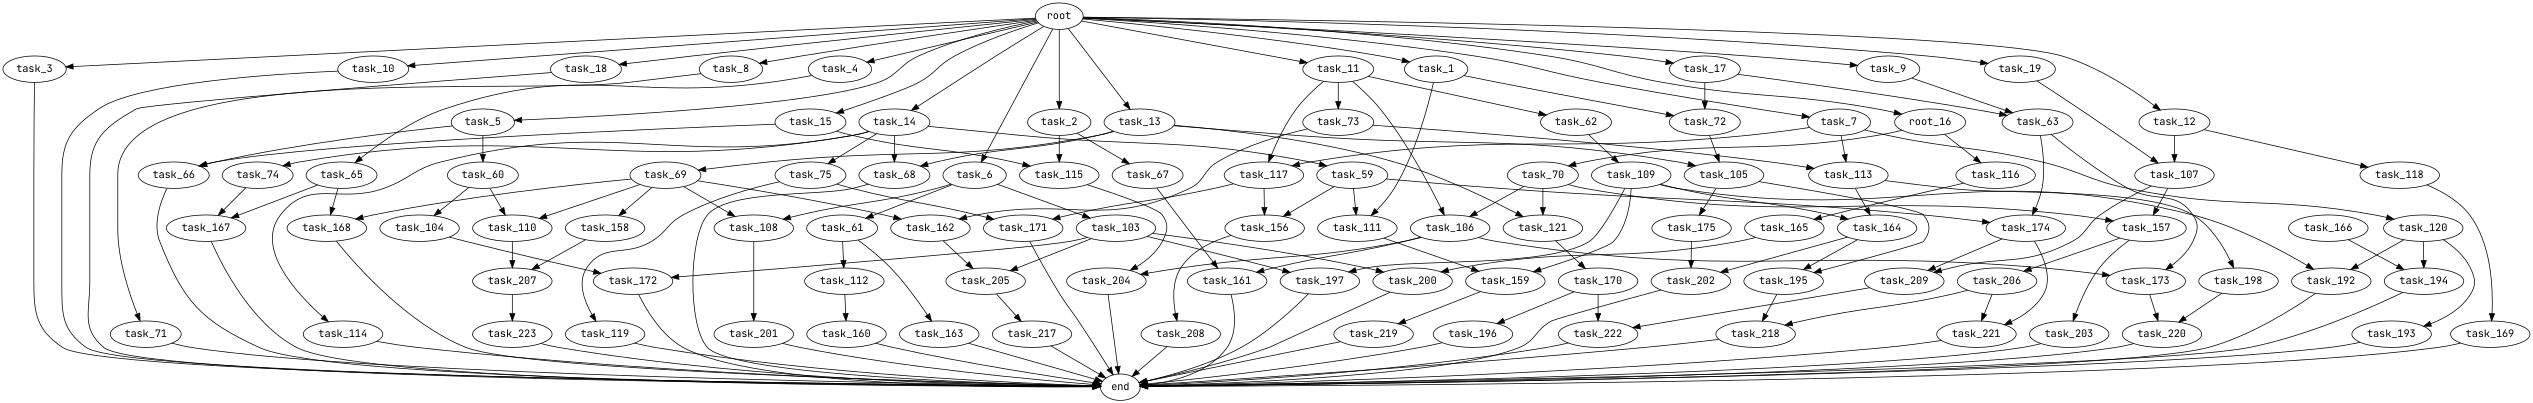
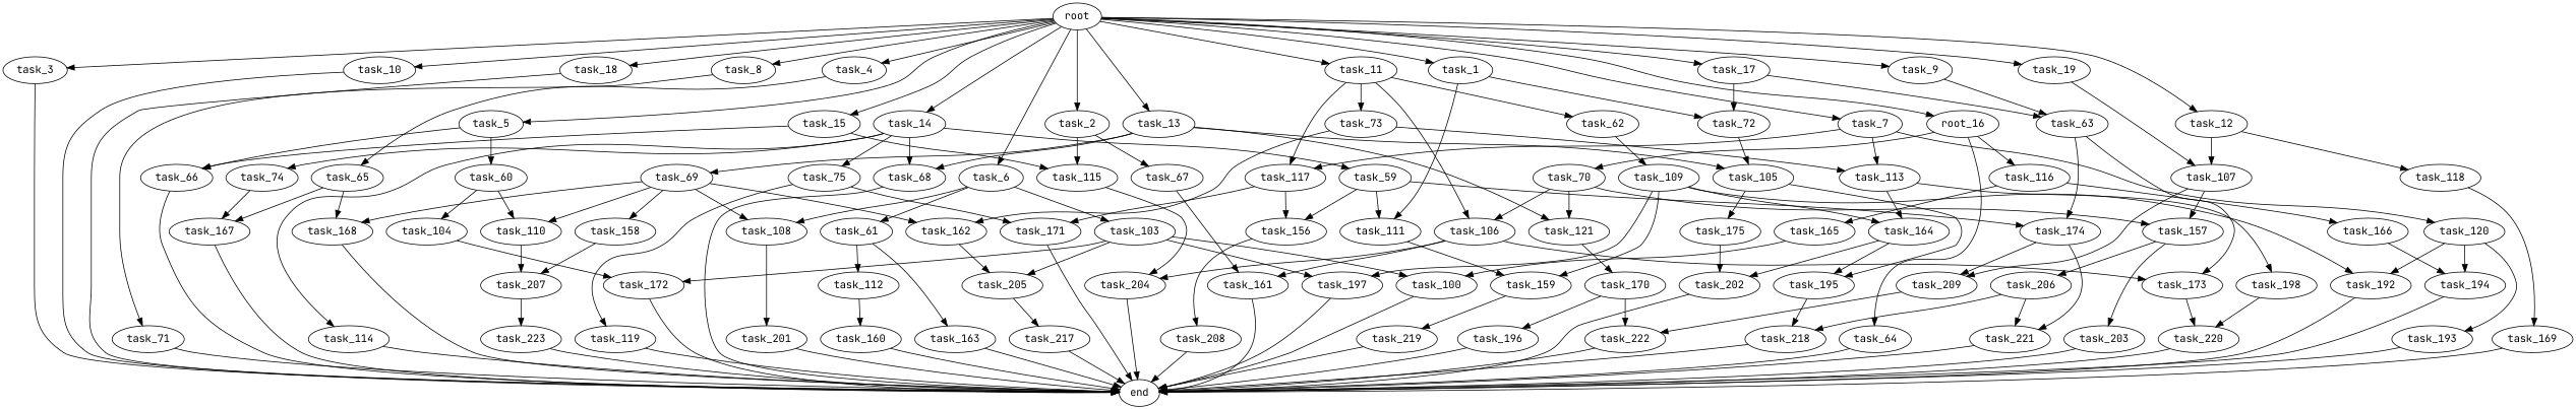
  digraph {
    fontname="JetBrains Mono"
    node [fontname="JetBrains Mono"]
    edge [fontname="JetBrains Mono"]
    root
    task_1
    task_2
    task_3
    task_4
    task_5
    task_6
    task_7
    task_8
    task_9
    task_10
    task_11
    task_12
    task_13
    task_14
    task_15
    n17 [label=root_16]
    task_17
    task_18
    task_19
    task_72
    task_111
    task_67
    task_115
    end
    task_65
    task_60
    task_66
    task_61
    task_103
    task_108
    task_113
    task_117
    task_120
    task_71
    task_63
    task_62
    task_73
    task_106
    task_107
    task_118
    task_68
    task_69
    task_105
    task_121
    task_59
    task_74
    task_75
    task_114
+   task_64
    task_70
    task_116
    task_159
    task_161
    task_204
    task_167
    task_168
    task_104
    task_110
    task_112
    task_163
    task_172
    task_197
-   task_200
+   task_200 [label=task_100]
    task_205
    task_201
    task_164
    task_198
    task_156
    task_171
    task_192
    task_193
    task_194
    task_174
    task_173
    task_109
    task_162
    task_157
    task_209
    task_169
    task_158
    task_175
    task_195
    task_170
    task_119
    task_165
    task_166
    task_208
    task_221
    task_207
    task_160
    task_220
    task_203
    task_206
    task_217
    task_202
    task_218
    task_222
    task_219
    task_223
    task_196
    root -> task_1
    root -> task_2
    root -> task_3
    root -> task_4
    root -> task_5
    root -> task_6
    root -> task_7
    root -> task_8
    root -> task_9
    root -> task_10
    root -> task_11
    root -> task_12
    root -> task_13
    root -> task_14
    root -> task_15
    root -> n17
    root -> task_17
    root -> task_18
    root -> task_19
    task_1 -> task_72
    task_1 -> task_111
    task_2 -> task_67
    task_2 -> task_115
    task_3 -> end
    task_4 -> task_65
    task_5 -> task_60
    task_5 -> task_66
    task_6 -> task_61
    task_6 -> task_103
    task_6 -> task_108
    task_7 -> task_113
    task_7 -> task_117
    task_7 -> task_120
    task_8 -> task_71
    task_9 -> task_63
    task_10 -> end
    task_11 -> task_117
    task_11 -> task_62
    task_11 -> task_73
    task_11 -> task_106
    task_12 -> task_107
    task_12 -> task_118
    task_13 -> task_68
    task_13 -> task_69
    task_13 -> task_105
    task_13 -> task_121
    task_14 -> task_68
    task_14 -> task_59
    task_14 -> task_74
    task_14 -> task_75
    task_14 -> task_114
    task_15 -> task_115
    task_15 -> task_66
+   n17 -> task_64
    n17 -> task_70
    n17 -> task_116
    task_17 -> task_72
    task_17 -> task_63
    task_18 -> end
    task_19 -> task_107
    task_72 -> task_105
    task_111 -> task_159
    task_67 -> task_161
    task_115 -> task_204
    task_65 -> task_167
    task_65 -> task_168
    task_60 -> task_104
    task_60 -> task_110
    task_66 -> end
    task_61 -> task_112
    task_61 -> task_163
    task_103 -> task_172
    task_103 -> task_197
    task_103 -> task_200
    task_103 -> task_205
    task_108 -> task_201
    task_113 -> task_164
    task_113 -> task_198
    task_117 -> task_156
    task_117 -> task_171
    task_120 -> task_192
    task_120 -> task_193
    task_120 -> task_194
    task_71 -> end
    task_63 -> task_174
    task_63 -> task_173
    task_62 -> task_109
    task_73 -> task_113
    task_73 -> task_162
    task_106 -> task_161
    task_106 -> task_204
    task_106 -> task_173
    task_107 -> task_157
    task_107 -> task_209
    task_118 -> task_169
    task_68 -> end
    task_69 -> task_108
    task_69 -> task_168
    task_69 -> task_110
    task_69 -> task_162
    task_69 -> task_158
    task_105 -> task_175
    task_105 -> task_195
    task_121 -> task_170
    task_59 -> task_111
    task_59 -> task_156
    task_59 -> task_174
    task_74 -> task_167
    task_75 -> task_171
    task_75 -> task_119
    task_114 -> end
+   task_64 -> end
    task_70 -> task_106
    task_70 -> task_121
    task_70 -> task_157
    task_116 -> task_165
+   task_116 -> task_166
    task_159 -> task_219
    task_161 -> end
    task_204 -> end
    task_167 -> end
    task_168 -> end
    task_104 -> task_172
    task_110 -> task_207
    task_112 -> task_160
    task_163 -> end
    task_172 -> end
    task_197 -> end
    task_200 -> end
    task_205 -> task_217
    task_201 -> end
    task_164 -> task_195
    task_164 -> task_202
    task_198 -> task_220
    task_156 -> task_208
    task_171 -> end
    task_192 -> end
    task_193 -> end
    task_194 -> end
    task_174 -> task_209
    task_174 -> task_221
    task_173 -> task_220
    task_109 -> task_159
    task_109 -> task_197
    task_109 -> task_164
    task_109 -> task_192
    task_162 -> task_205
    task_157 -> task_203
    task_157 -> task_206
    task_209 -> task_222
    task_169 -> end
    task_158 -> task_207
    task_175 -> task_202
    task_195 -> task_218
    task_170 -> task_222
    task_170 -> task_196
    task_119 -> end
    task_165 -> task_200
    task_166 -> task_194
    task_208 -> end
    task_221 -> end
    task_207 -> task_223
    task_160 -> end
    task_220 -> end
    task_203 -> end
    task_206 -> task_221
    task_206 -> task_218
    task_217 -> end
    task_202 -> end
    task_218 -> end
    task_222 -> end
    task_219 -> end
    task_223 -> end
    task_196 -> end
  }
